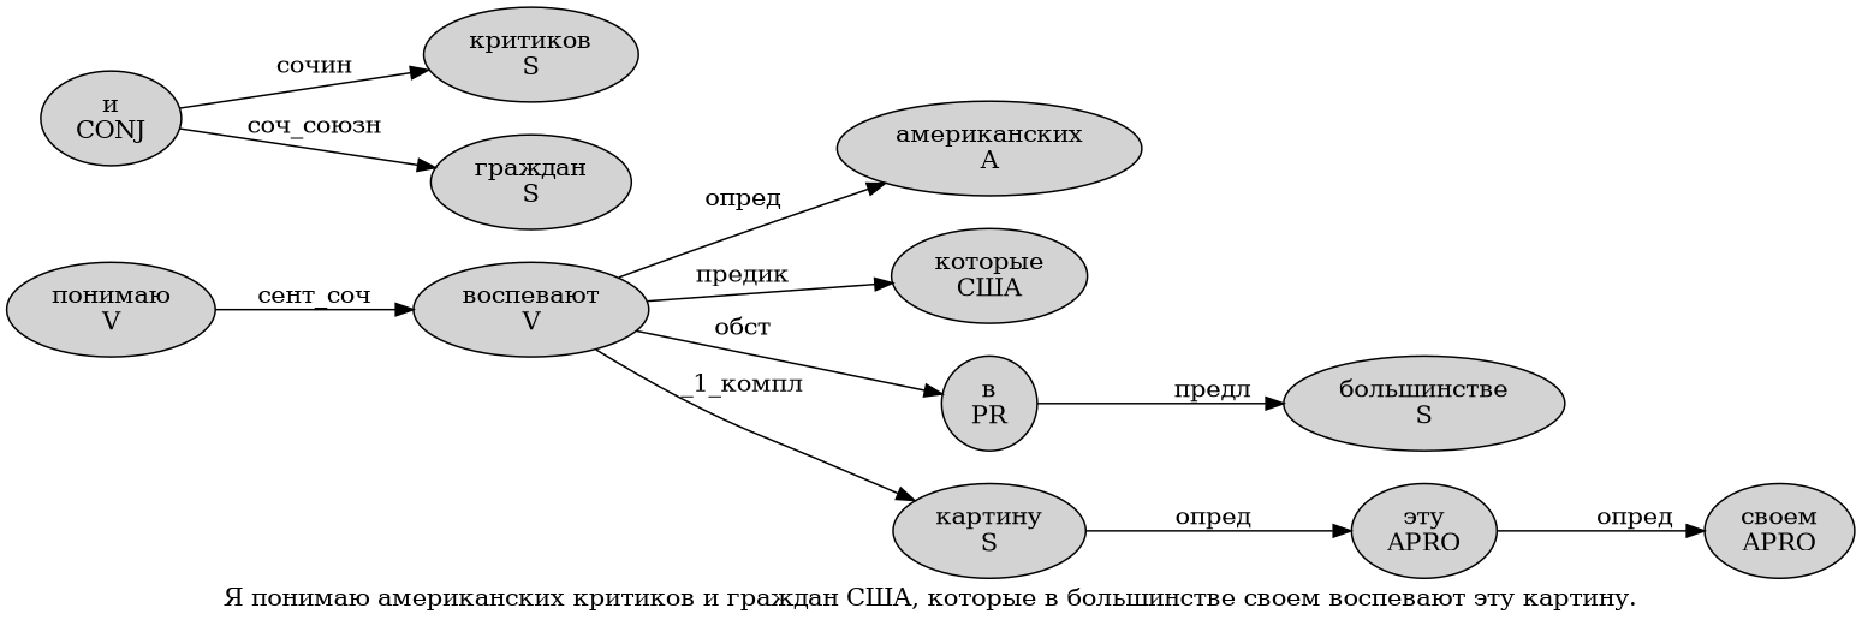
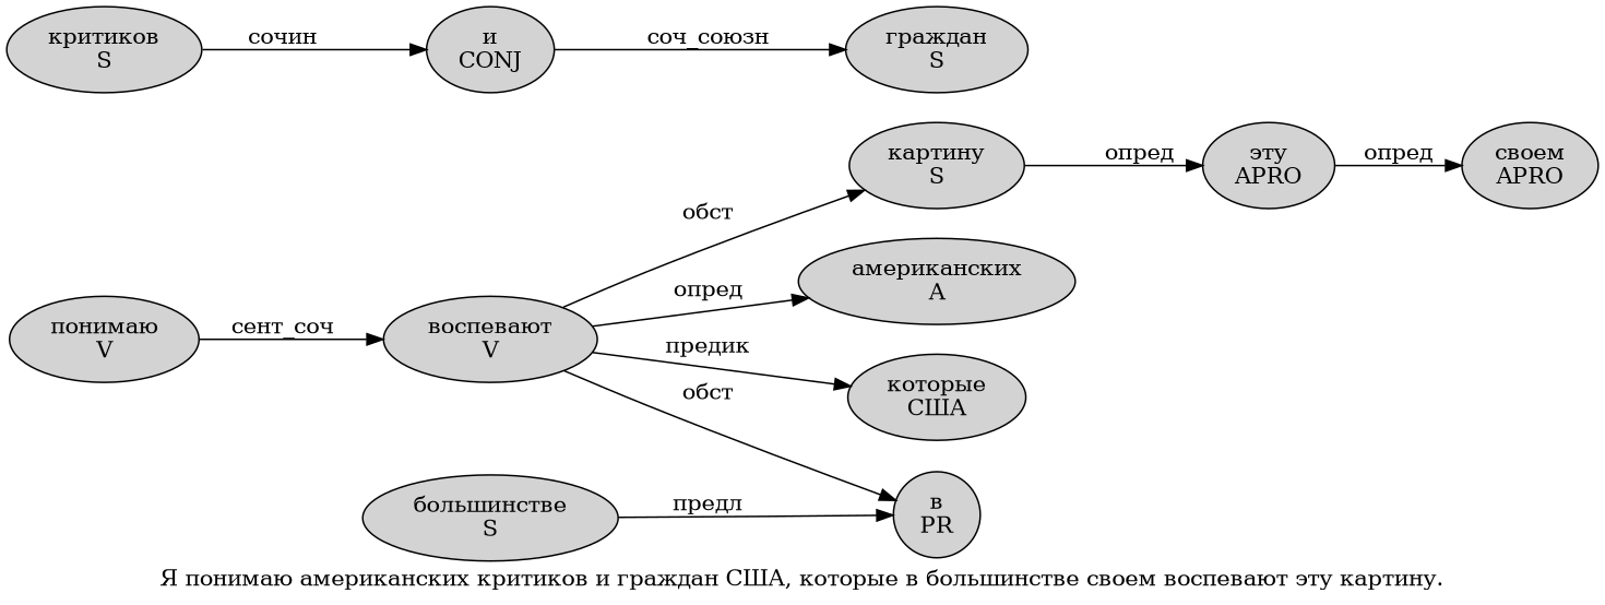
  digraph {
    label="Я понимаю американских критиков и граждан США, которые в большинстве своем воспевают эту картину."
    rankdir=LR
    node [fillcolor=lightgray penwidth=1 shape=ellipse style=filled]
    n1 [label="понимаю\nV"]
    n2 [label="воспевают\nV"]
    n3 [label="критиков\nS"]
    n4 [label="и\nCONJ"]
    n5 [label="американских\nA"]
    n6 [label="которые\nСША"]
    n7 [label="в\nPR"]
    n8 [label="картину\nS"]
    n9 [label="граждан\nS"]
    n10 [label="большинстве\nS"]
    n11 [label="своем\nAPRO"]
    n12 [label="эту\nAPRO"]
    n1 -> n2 [label="сент_соч"]
    n2 -> n5 [label="опред"]
    n2 -> n6 [label="предик"]
    n2 -> n7 [label="обст"]
-   n2 -> n8 [label="_1_компл"]
-   n4 -> n3 [label="сочин"]
+   n2 -> n8 [label="обст"]
+   n3 -> n4 [label="сочин"]
    n4 -> n9 [label="соч_союзн"]
-   n7 -> n10 [label="предл"]
+   n10 -> n7 [label="предл"]
    n8 -> n12 [label="опред"]
    n12 -> n11 [label="опред"]
  }
